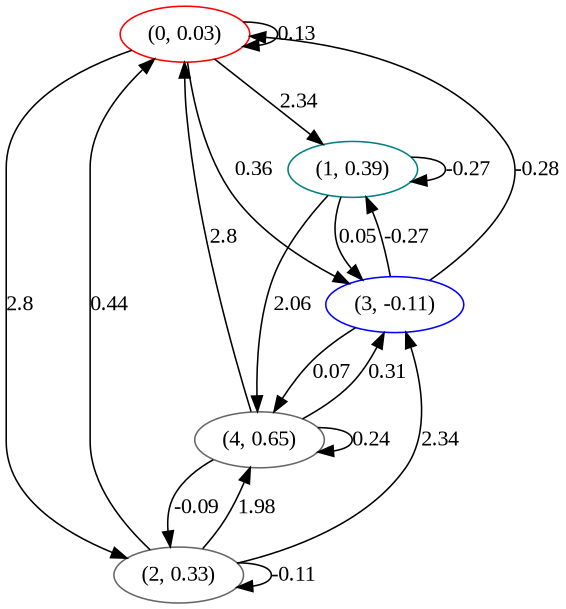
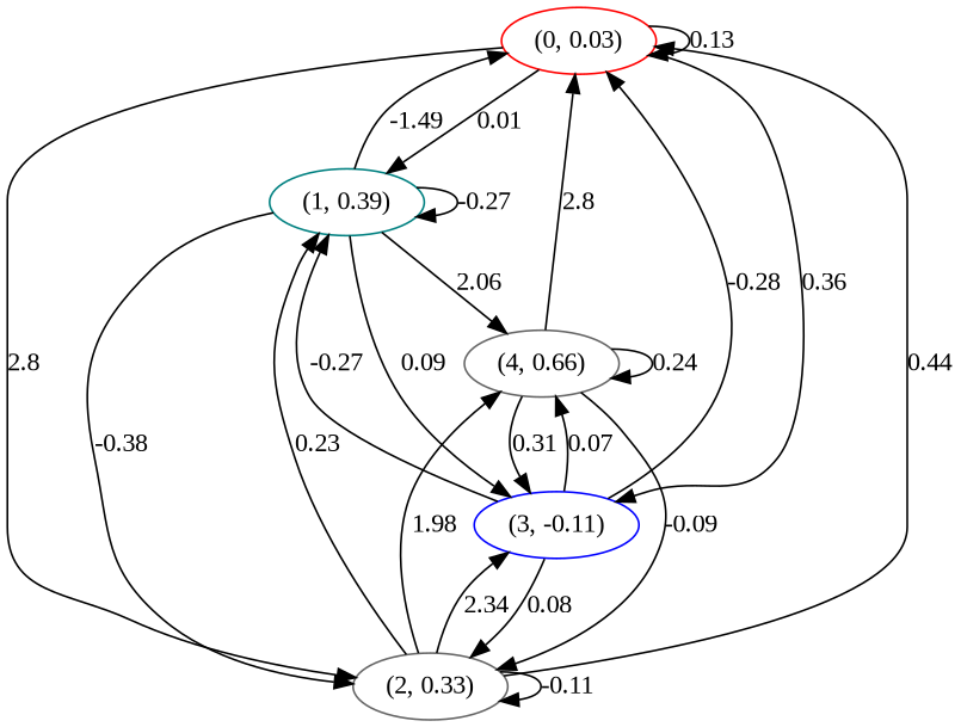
  digraph {
    fontname="Liberation Serif"
    node [color=gray40 fontname="Liberation Serif"]
    edge [fontname="Liberation Serif"]
    n1 [color=red label="(0, 0.03)"]
    n2 [color=teal label="(1, 0.39)"]
    n3 [label="(2, 0.33)"]
    n4 [color=blue label="(3, -0.11)"]
-   n5 [label="(4, 0.65)"]
+   n5 [label="(4, 0.66)"]
    n1 -> n1 [label=0.13]
-   n1 -> n2 [label=2.34]
+   n1 -> n2 [label=0.01]
    n1 -> n3 [label=2.8]
    n1 -> n4 [label=0.36]
+   n2 -> n1 [label=-1.49]
    n2 -> n2 [label=-0.27]
-   n2 -> n4 [label=0.05]
+   n2 -> n3 [label=-0.38]
+   n2 -> n4 [label=0.09]
    n2 -> n5 [label=2.06]
    n3 -> n1 [label=0.44]
+   n3 -> n2 [label=0.23]
    n3 -> n3 [label=-0.11]
    n3 -> n4 [label=2.34]
    n3 -> n5 [label=1.98]
    n4 -> n1 [label=-0.28]
    n4 -> n2 [label=-0.27]
+   n4 -> n3 [label=0.08]
    n4 -> n5 [label=0.07]
    n5 -> n1 [label=2.8]
    n5 -> n3 [label=-0.09]
    n5 -> n4 [label=0.31]
    n5 -> n5 [label=0.24]
  }
